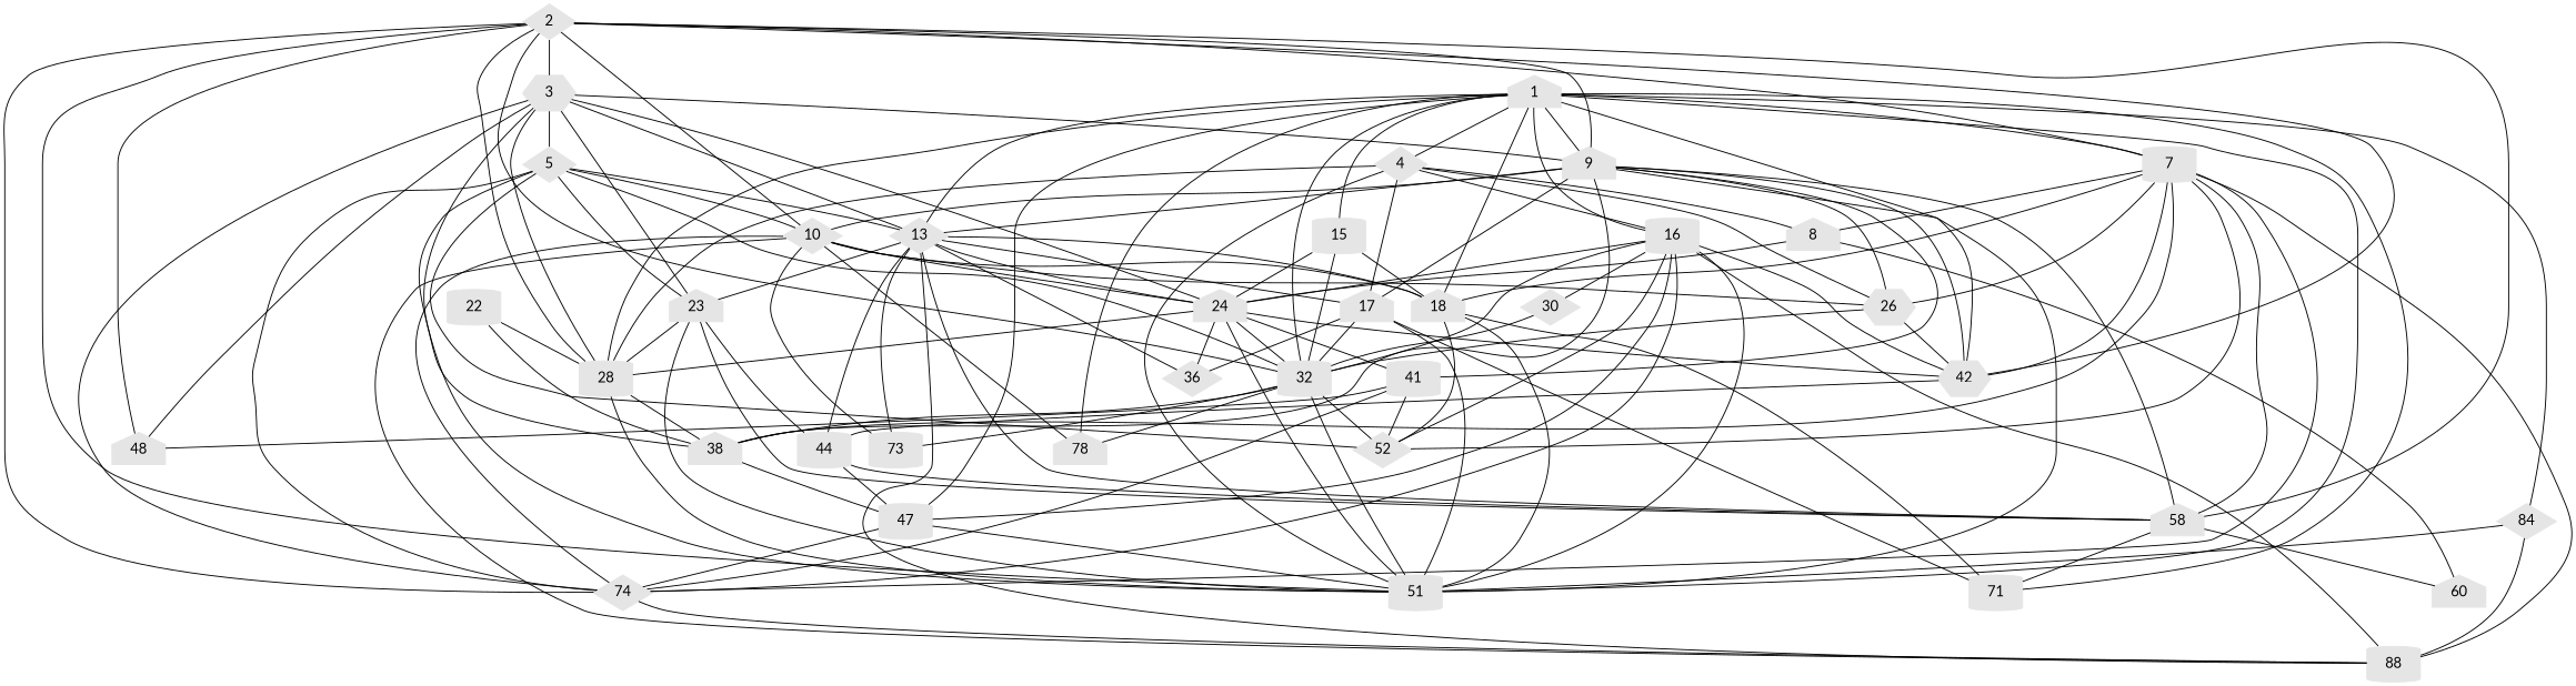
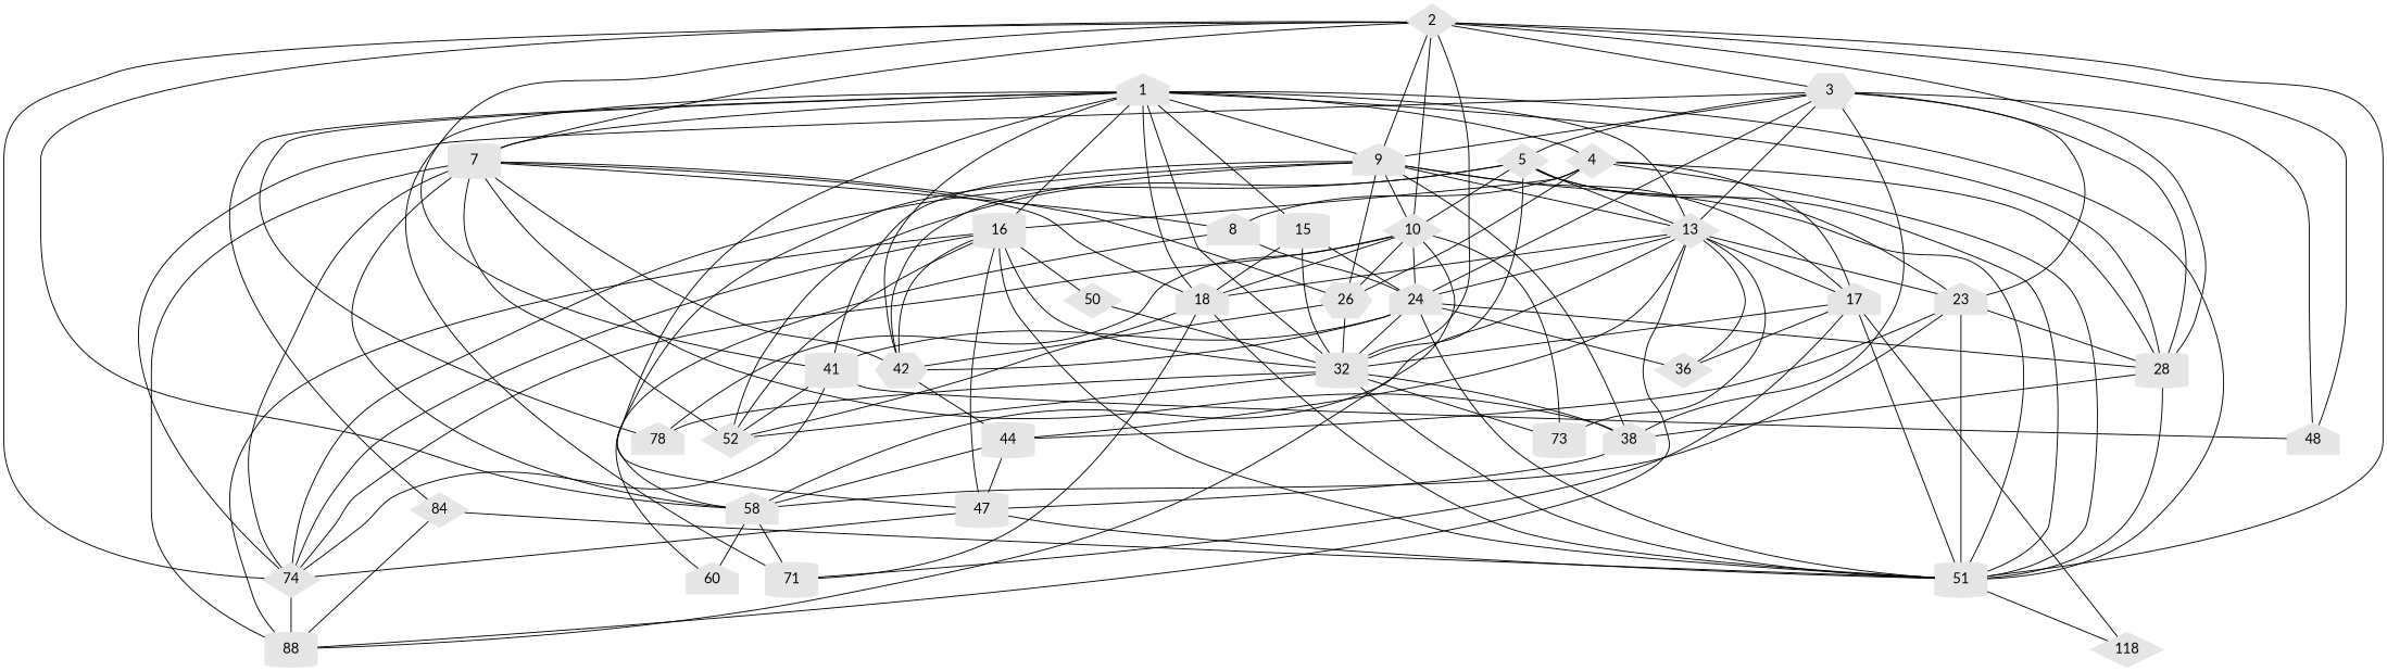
  graph {
    fontname=Lato
    node [color=gray90 fontname=Lato shape=cylinder style=filled]
    edge [fontname=Lato]
    1 [shape=house super="+107+45+68+54"]
    4 [shape=diamond super="+117+112+31"]
    7 [super="+104+66+98"]
    9 [shape=house super="+96+20"]
    13 [shape=diamond super="+19+27+53+34"]
    n6 [label=84 shape=diamond]
    15
    16 [super="+55+64+72"]
    18 [shape=house super="+25+59"]
    28 [super="+57+43"]
    32 [super="+35"]
    42 [shape=hexagon super="+92+69"]
    47 [super="+77+87"]
    51 [super="+70+84+81+65"]
    71
    78 [shape=house]
    8 [shape=house super="+106"]
    17 [shape=house super="+29+97+62"]
    26 [shape=hexagon super="+39"]
    58 [shape=house super="+76+61"]
    74 [shape=diamond super="+91"]
    38 [shape=house super="+105"]
    52 [shape=diamond super="+102+89"]
    88 [super="+116"]
    10 [shape=diamond super="+113+99+90+63"]
    41 [super="+80"]
    23 [shape=house super="+86+83"]
    24 [shape=house super="+79+49"]
    73
    36 [shape=diamond]
    44 [super="+109"]
-   30 [shape=diamond]
+   30 [shape=diamond label=50]
+   118 [shape=diamond]
    2 [shape=diamond super="+11+56"]
    3 [shape=hexagon super="+40"]
    48 [shape=house]
    5 [shape=diamond super="+12+6+100"]
    60 [shape=house]
-   22
    1 -- 4
    1 -- 7
    1 -- 9
    1 -- 13
    1 -- n6
    1 -- 15
    1 -- 16
    1 -- 18
    1 -- 28
    1 -- 32
    1 -- 42 [weight=2]
    1 -- 47
    1 -- 51 [weight=2]
    1 -- 71
    1 -- 78
    4 -- 16
    4 -- 28
    4 -- 51
    4 -- 8
    4 -- 17 [weight=2]
    4 -- 26
    7 -- 18
    7 -- 42
    7 -- 8 [weight=2]
    7 -- 26
    7 -- 58
    7 -- 74
    7 -- 38
    7 -- 52
    7 -- 88 [weight=2]
    9 -- 13 [weight=2]
    9 -- 42
    9 -- 51
    9 -- 17
    9 -- 26
    9 -- 58
    9 -- 38
    9 -- 10
    9 -- 41
    13 -- 18
    13 -- 17 [weight=2]
    13 -- 58
    13 -- 88
    13 -- 23
    13 -- 24
    13 -- 73
    13 -- 36
    13 -- 44
    n6 -- 51
    n6 -- 88
    15 -- 18
    15 -- 32
    15 -- 24
    16 -- 32
    16 -- 42
    16 -- 47
    16 -- 51 [weight=2]
    16 -- 74
    16 -- 52
    16 -- 88
-   16 -- 24
    16 -- 30
    18 -- 51
    18 -- 71
    18 -- 52
    28 -- 51
    28 -- 38
    32 -- 51
    32 -- 78
    32 -- 38
    32 -- 52
    32 -- 73
    42 -- 44
    47 -- 51
    47 -- 74
+   51 -- 118
    8 -- 24
    8 -- 60
    17 -- 32
    17 -- 51 [weight=2]
    17 -- 71
    17 -- 36
+   17 -- 118
    26 -- 32
    26 -- 42
    58 -- 71
    58 -- 60
    74 -- 88
    38 -- 47
    10 -- 18
    10 -- 78 [weight=2]
    10 -- 26
    10 -- 74
    10 -- 88
    10 -- 24
    10 -- 73
    41 -- 74
    41 -- 52
    41 -- 48
    23 -- 28
    23 -- 51
    23 -- 58
    23 -- 44
    24 -- 28
    24 -- 32
    24 -- 42
    24 -- 51
    24 -- 41
    24 -- 36
    44 -- 47
    44 -- 58
    30 -- 32
    2 -- 7
    2 -- 9
    2 -- 28
    2 -- 32
-   2 -- 42
+   2 -- 41
    2 -- 51
    2 -- 58
    2 -- 74
    2 -- 10
    2 -- 3
    2 -- 48
    3 -- 9
    3 -- 13
    3 -- 28
    3 -- 74
    3 -- 38
    3 -- 23
    3 -- 24
    3 -- 48
    3 -- 5
    5 -- 13 [weight=2]
    5 -- 32
    5 -- 51 [weight=2]
    5 -- 74
    5 -- 52 [weight=4]
    5 -- 10 [weight=2]
    5 -- 23
-   22 -- 28
-   22 -- 38
  }
